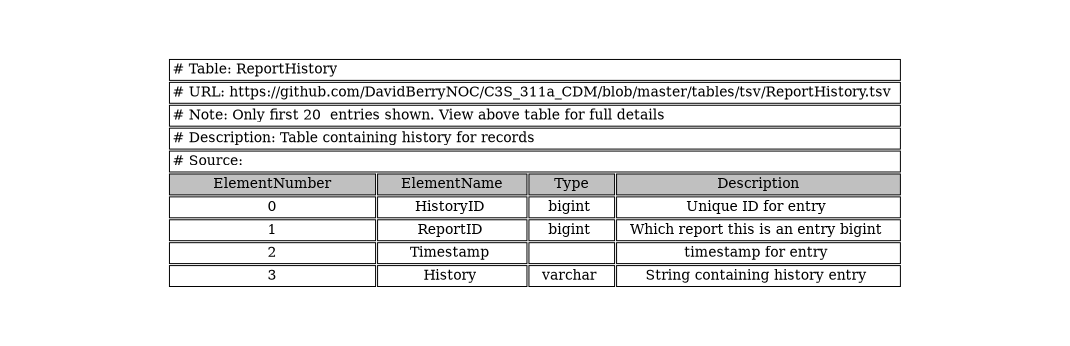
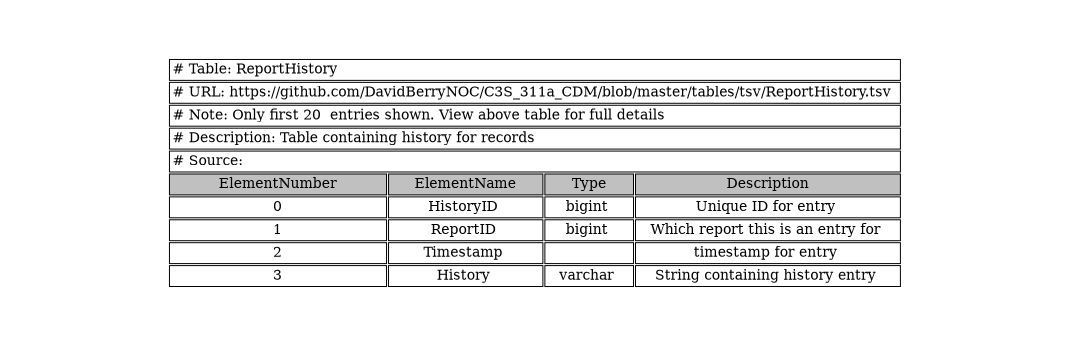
  digraph {
    fontname="DejaVu Serif"
-   n1 [color=white label=<<TABLE BORDER="0" CELLBORDER="1" CELLSPACING="2" COLOR="BLACK"> <TR><TD COLSPAN="4" ALIGN="left" PORT="head"># Table: ReportHistory</TD></TR> <TR><TD COLSPAN="4" ALIGN="left"># URL: https://github.com/DavidBerryNOC/C3S_311a_CDM/blob/master/tables/tsv/ReportHistory.tsv</TD></TR> <TR><TD COLSPAN="4" ALIGN="left"># Note: Only first 20  entries shown. View above table for full details</TD></TR> <TR><TD ALIGN="left" COLSPAN="4"># Description: Table containing history for records</TD></TR> <TR><TD ALIGN="left" COLSPAN="4"># Source:	</TD></TR> <TR><TD BGCOLOR="GRAY">ElementNumber</TD><TD BGCOLOR="GRAY">ElementName</TD><TD BGCOLOR="GRAY">Type</TD><TD BGCOLOR="GRAY">Description</TD></TR> <TR><TD>0</TD><TD>HistoryID </TD><TD>bigint </TD><TD>Unique ID for entry </TD></TR> <TR><TD>1</TD><TD>ReportID </TD><TD>bigint </TD><TD>Which report this is an entry bigint </TD></TR> <TR><TD>2</TD><TD>Timestamp </TD><TD></TD><TD>timestamp for entry </TD></TR> <TR><TD>3</TD><TD>History </TD><TD>varchar </TD><TD>String containing history entry </TD></TR> </TABLE>> fontname="DejaVu Serif"]
+   n1 [color=white label=<<TABLE BORDER="0" CELLBORDER="1" CELLSPACING="2" COLOR="BLACK"> <TR><TD COLSPAN="4" ALIGN="left" PORT="head"># Table: ReportHistory</TD></TR> <TR><TD COLSPAN="4" ALIGN="left"># URL: https://github.com/DavidBerryNOC/C3S_311a_CDM/blob/master/tables/tsv/ReportHistory.tsv</TD></TR> <TR><TD COLSPAN="4" ALIGN="left"># Note: Only first 20  entries shown. View above table for full details</TD></TR> <TR><TD ALIGN="left" COLSPAN="4"># Description: Table containing history for records</TD></TR> <TR><TD ALIGN="left" COLSPAN="4"># Source:	</TD></TR> <TR><TD BGCOLOR="GRAY">ElementNumber</TD><TD BGCOLOR="GRAY">ElementName</TD><TD BGCOLOR="GRAY">Type</TD><TD BGCOLOR="GRAY">Description</TD></TR> <TR><TD>0</TD><TD>HistoryID </TD><TD>bigint </TD><TD>Unique ID for entry </TD></TR> <TR><TD>1</TD><TD>ReportID </TD><TD>bigint </TD><TD>Which report this is an entry for </TD></TR> <TR><TD>2</TD><TD>Timestamp </TD><TD></TD><TD>timestamp for entry </TD></TR> <TR><TD>3</TD><TD>History </TD><TD>varchar </TD><TD>String containing history entry </TD></TR> </TABLE>> fontname="DejaVu Serif"]
  }
